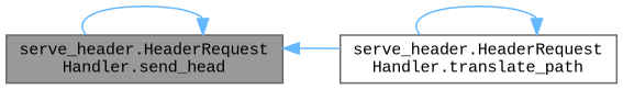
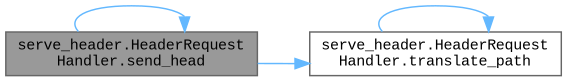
  digraph {
    rankdir=LR
    fontname="Liberation Mono"
    node [fontname="Liberation Mono" fontsize=10 shape=box style=filled]
    edge [color=steelblue1 fontname="Liberation Mono" fontsize=10 labelfontname=Helvetica labelfontsize=10 style=solid]
    n1 [color=gray40 fillcolor=grey60 fontcolor=black height=0.2 label="serve_header.HeaderRequest\lHandler.send_head" width=0.4]
    n2 [color=grey40 fillcolor=white height=0.2 label="serve_header.HeaderRequest\lHandler.translate_path" width=0.4]
    n1 -> n1
-   n2 -> n1
+   n1 -> n2
    n2 -> n2
  }
